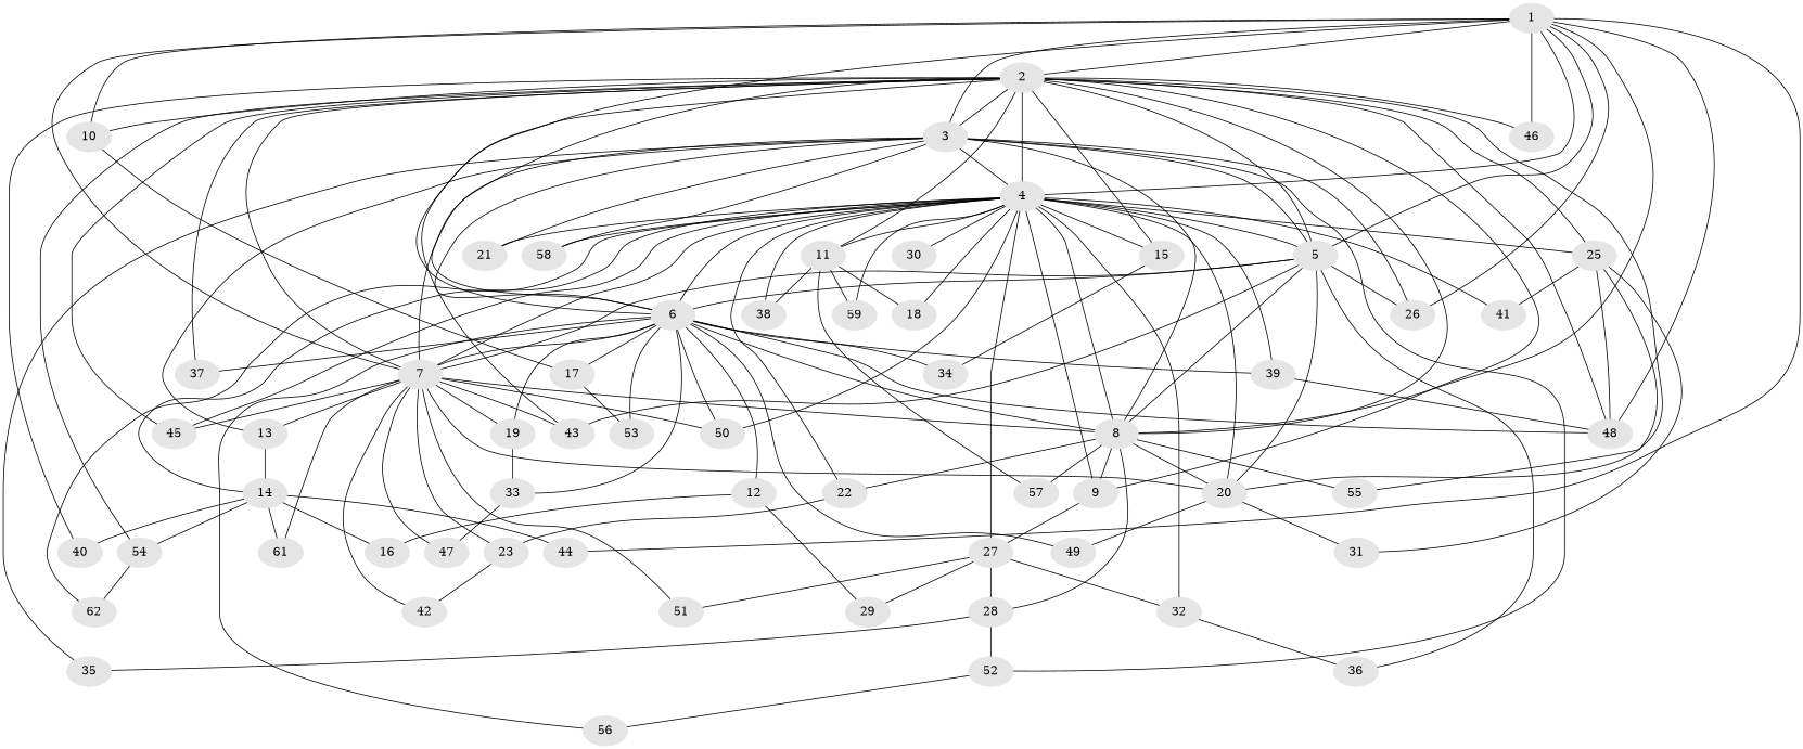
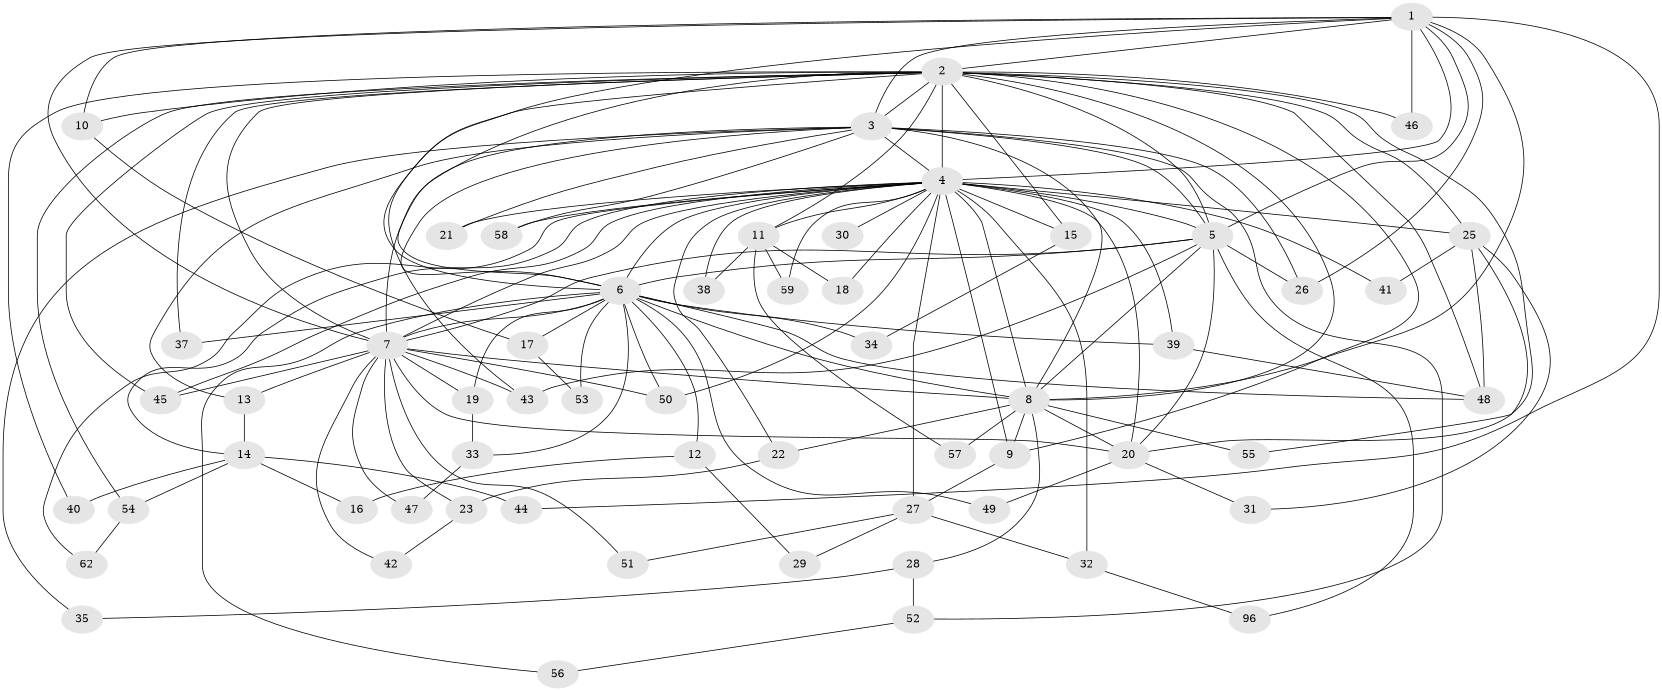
  graph {
    node [color=gray90 style=filled]
    edge [weight=1.0]
    1
    2
    3
    4
    5
    6
    7
    8
    10
    26
    44
    46
    48
    9
    11
    15
    20
    25
    37
    40
    43
    45
    54
    13
    21
    35
    52
    58
    14
    18
    22
    27
    30
    32
    38
    39
    41
    50
    59
    n40 [label=62]
-   36
+   36 [label=96]
    12
    17
    19
    33
    34
    49
    53
    56
    23
    42
    47
    51
-   61
    28
    55
    57
    31
    16
    29
    1 -- 2 [weight=3.0]
    1 -- 3 [weight=2.0]
    1 -- 4 [weight=2.0]
    1 -- 5 [weight=2.0]
    1 -- 6
    1 -- 7
    1 -- 8
    1 -- 10
    1 -- 26
    1 -- 44
    1 -- 46
-   1 -- 48
    2 -- 3 [weight=2.0]
    2 -- 4 [weight=4.0]
    2 -- 5 [weight=2.0]
    2 -- 6 [weight=3.0]
    2 -- 7 [weight=2.0]
    2 -- 8 [weight=2.0]
    2 -- 10
    2 -- 46
    2 -- 48
    2 -- 9 [weight=2.0]
    2 -- 11
    2 -- 15 [weight=2.0]
    2 -- 20
    2 -- 25 [weight=2.0]
    2 -- 37
    2 -- 40
    2 -- 43
    2 -- 45
    2 -- 54
    3 -- 4 [weight=2.0]
    3 -- 5
    3 -- 6
    3 -- 7
    3 -- 8
    3 -- 26
    3 -- 13
    3 -- 21
    3 -- 35
    3 -- 52
    3 -- 58
    4 -- 5 [weight=2.0]
    4 -- 6 [weight=2.0]
    4 -- 7 [weight=3.0]
    4 -- 8 [weight=2.0]
    4 -- 9
    4 -- 11
    4 -- 15
    4 -- 20
    4 -- 25 [weight=2.0]
    4 -- 45
    4 -- 21
    4 -- 58
    4 -- 14
    4 -- 18
    4 -- 22
    4 -- 27
    4 -- 30 [weight=2.0]
    4 -- 32
    4 -- 38
    4 -- 39
    4 -- 41
    4 -- 50
    4 -- 59
    4 -- n40
    5 -- 6
    5 -- 7
    5 -- 8
    5 -- 26
    5 -- 20
    5 -- 43
    5 -- 36
    6 -- 7
    6 -- 8
    6 -- 48
    6 -- 37
    6 -- 39
    6 -- 50
    6 -- 12
    6 -- 17
    6 -- 19
    6 -- 33
    6 -- 34
    6 -- 49
    6 -- 53
    6 -- 56
    7 -- 8
    7 -- 20
    7 -- 43
    7 -- 45
    7 -- 13
    7 -- 50
    7 -- 19
    7 -- 23
    7 -- 42
    7 -- 47
    7 -- 51
-   7 -- 61
    8 -- 9
    8 -- 20
    8 -- 22
    8 -- 28
    8 -- 55
    8 -- 57
    10 -- 17
    9 -- 27
    11 -- 18
    11 -- 38
    11 -- 59
    11 -- 57
    15 -- 34
    20 -- 49
    20 -- 31
    25 -- 48
    25 -- 41
    25 -- 55
    25 -- 31
    54 -- n40
    13 -- 14
    52 -- 56
    14 -- 44
    14 -- 40
    14 -- 54
-   14 -- 61
    14 -- 16
    22 -- 23
    27 -- 32
    27 -- 51
-   27 -- 28
    27 -- 29
    32 -- 36
    39 -- 48
    12 -- 16
    12 -- 29
    17 -- 53
    19 -- 33
    33 -- 47
    23 -- 42
    28 -- 35
    28 -- 52
  }
